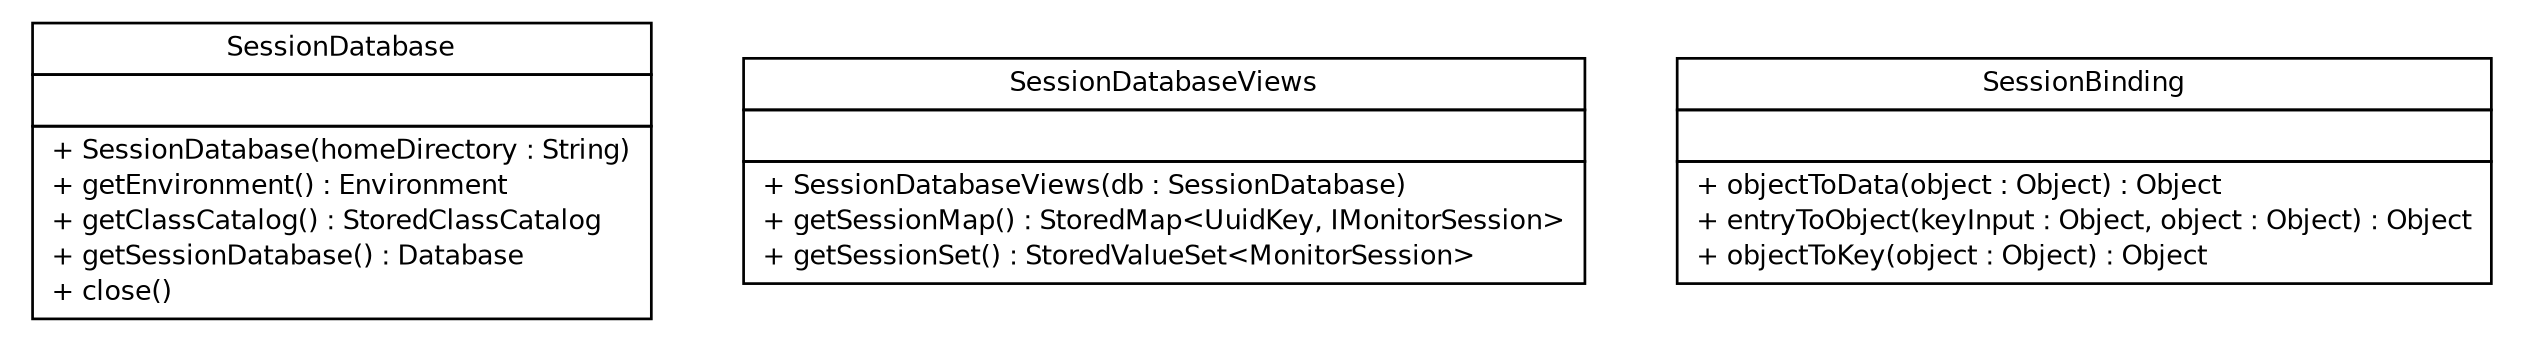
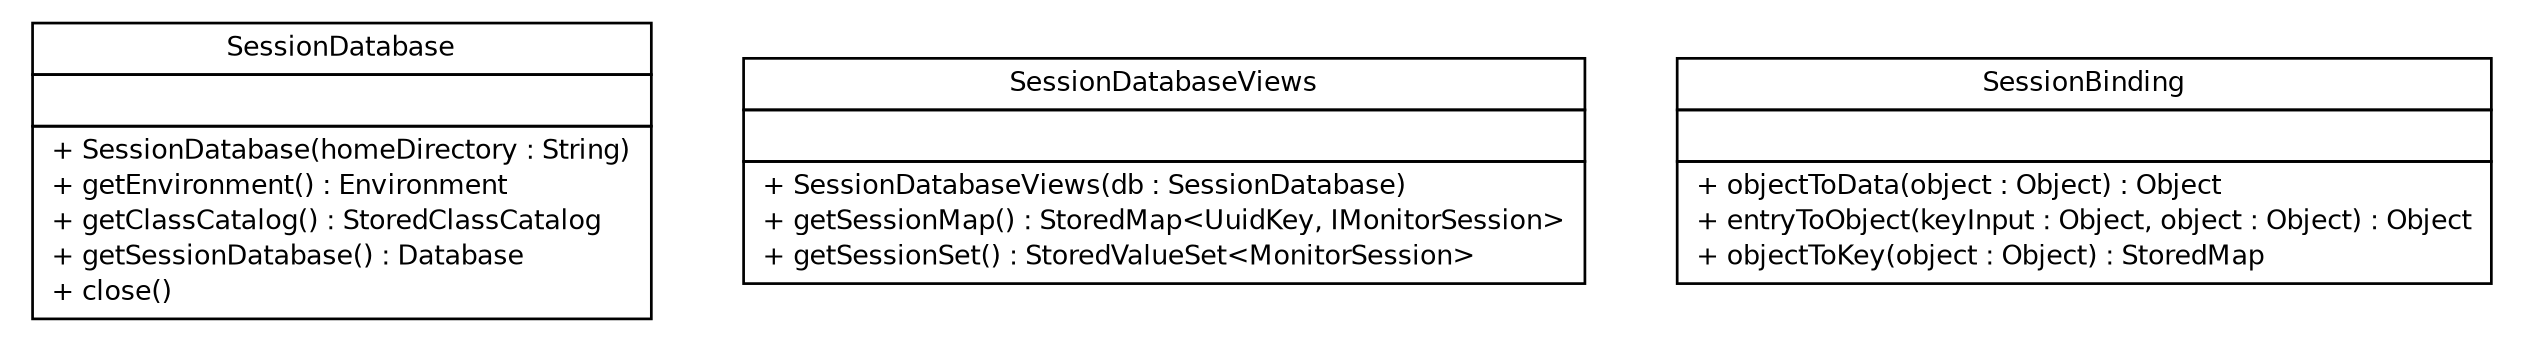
  digraph {
    nodesep=0.25
    ranksep=0.5
    node [fontcolor=black fontname=Helvetica fontsize=10.0 shape=plaintext]
    n1 [label=<<table title="sorcer.core.provider.exertmonitor.db.SessionDatabase" border="0" cellborder="1" cellspacing="0" cellpadding="2" port="p" href="./SessionDatabase.html"> 		<tr><td><table border="0" cellspacing="0" cellpadding="1"> <tr><td align="center" balign="center"> SessionDatabase </td></tr> 		</table></td></tr> 		<tr><td><table border="0" cellspacing="0" cellpadding="1"> <tr><td align="left" balign="left">  </td></tr> 		</table></td></tr> 		<tr><td><table border="0" cellspacing="0" cellpadding="1"> <tr><td align="left" balign="left"> + SessionDatabase(homeDirectory : String) </td></tr> <tr><td align="left" balign="left"> + getEnvironment() : Environment </td></tr> <tr><td align="left" balign="left"> + getClassCatalog() : StoredClassCatalog </td></tr> <tr><td align="left" balign="left"> + getSessionDatabase() : Database </td></tr> <tr><td align="left" balign="left"> + close() </td></tr> 		</table></td></tr> 		</table>>]
    n2 [label=<<table title="sorcer.core.provider.exertmonitor.db.SessionDatabaseViews" border="0" cellborder="1" cellspacing="0" cellpadding="2" port="p" href="./SessionDatabaseViews.html"> 		<tr><td><table border="0" cellspacing="0" cellpadding="1"> <tr><td align="center" balign="center"> SessionDatabaseViews </td></tr> 		</table></td></tr> 		<tr><td><table border="0" cellspacing="0" cellpadding="1"> <tr><td align="left" balign="left">  </td></tr> 		</table></td></tr> 		<tr><td><table border="0" cellspacing="0" cellpadding="1"> <tr><td align="left" balign="left"> + SessionDatabaseViews(db : SessionDatabase) </td></tr> <tr><td align="left" balign="left"> + getSessionMap() : StoredMap&lt;UuidKey, IMonitorSession&gt; </td></tr> <tr><td align="left" balign="left"> + getSessionSet() : StoredValueSet&lt;MonitorSession&gt; </td></tr> 		</table></td></tr> 		</table>>]
-   n3 [label=<<table title="sorcer.core.provider.exertmonitor.db.SessionDatabaseViews.SessionBinding" border="0" cellborder="1" cellspacing="0" cellpadding="2" port="p" href="./SessionDatabaseViews.SessionBinding.html"> 		<tr><td><table border="0" cellspacing="0" cellpadding="1"> <tr><td align="center" balign="center"> SessionBinding </td></tr> 		</table></td></tr> 		<tr><td><table border="0" cellspacing="0" cellpadding="1"> <tr><td align="left" balign="left">  </td></tr> 		</table></td></tr> 		<tr><td><table border="0" cellspacing="0" cellpadding="1"> <tr><td align="left" balign="left"> + objectToData(object : Object) : Object </td></tr> <tr><td align="left" balign="left"> + entryToObject(keyInput : Object, object : Object) : Object </td></tr> <tr><td align="left" balign="left"> + objectToKey(object : Object) : Object </td></tr> 		</table></td></tr> 		</table>>]
+   n3 [label=<<table title="sorcer.core.provider.exertmonitor.db.SessionDatabaseViews.SessionBinding" border="0" cellborder="1" cellspacing="0" cellpadding="2" port="p" href="./SessionDatabaseViews.SessionBinding.html"> 		<tr><td><table border="0" cellspacing="0" cellpadding="1"> <tr><td align="center" balign="center"> SessionBinding </td></tr> 		</table></td></tr> 		<tr><td><table border="0" cellspacing="0" cellpadding="1"> <tr><td align="left" balign="left">  </td></tr> 		</table></td></tr> 		<tr><td><table border="0" cellspacing="0" cellpadding="1"> <tr><td align="left" balign="left"> + objectToData(object : Object) : Object </td></tr> <tr><td align="left" balign="left"> + entryToObject(keyInput : Object, object : Object) : Object </td></tr> <tr><td align="left" balign="left"> + objectToKey(object : Object) : StoredMap </td></tr> 		</table></td></tr> 		</table>>]
  }
